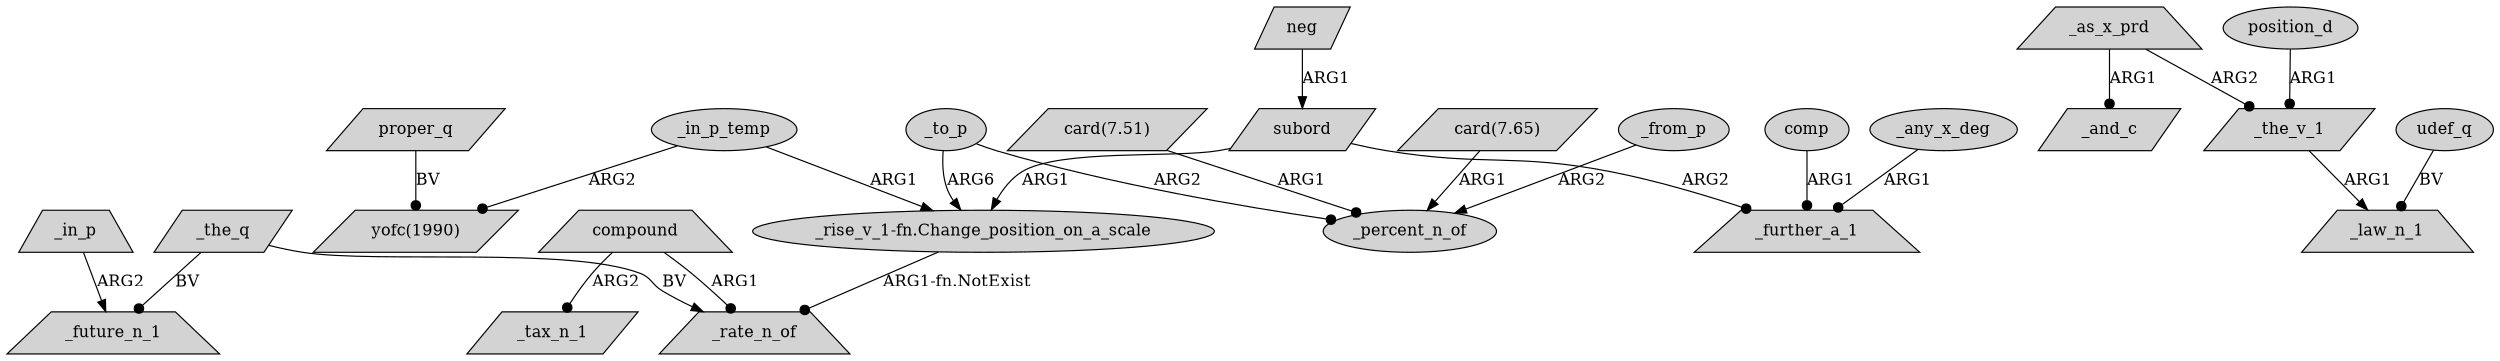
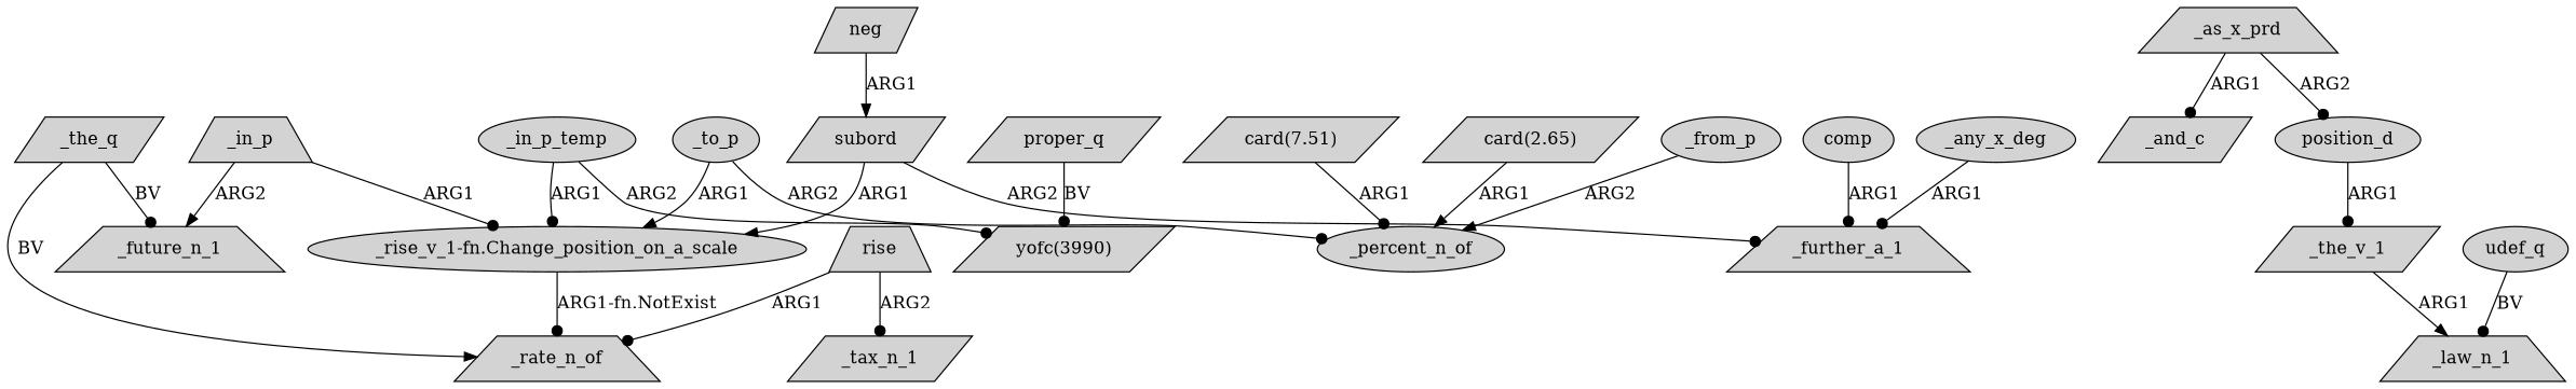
  digraph {
    node [shape=parallelogram style=filled]
    edge [arrowhead=dot]
    _future_n_1 [shape=trapezium]
    _the_q
    _rate_n_of [shape=trapezium]
    _as_x_prd [shape=trapezium]
    n5 [label=_the_v_1]
    _and_c
    _law_n_1 [shape=trapezium]
    "_rise_v_1-fn.Change_position_on_a_scale" [shape=ellipse]
-   compound [shape=trapezium]
+   compound [shape=trapezium label=rise]
    _tax_n_1
    _in_p [shape=trapezium]
    n12 [label=position_d shape=ellipse]
    udef_q [shape=ellipse]
    _percent_n_of [shape=ellipse]
    _in_p_temp [shape=ellipse]
-   "yofc(1990)"
+   "yofc(1990)" [label="yofc(3990)"]
    proper_q
    comp [shape=ellipse]
    _further_a_1 [shape=trapezium]
    "card(7.51)"
-   "card(7.65)"
+   "card(7.65)" [label="card(2.65)"]
    _to_p [shape=ellipse]
    _from_p [shape=ellipse]
    subord
    neg
    _any_x_deg [shape=ellipse]
    _the_q -> _future_n_1 [label=BV]
    _the_q -> _rate_n_of [arrowhead=normal label=BV]
-   _as_x_prd -> n5 [label=ARG2]
+   _as_x_prd -> n12 [label=ARG2]
    _as_x_prd -> _and_c [label=ARG1]
    n5 -> _law_n_1 [arrowhead=normal label=ARG1]
    "_rise_v_1-fn.Change_position_on_a_scale" -> _rate_n_of [label="ARG1-fn.NotExist"]
    compound -> _rate_n_of [label=ARG1]
    compound -> _tax_n_1 [label=ARG2]
    _in_p -> _future_n_1 [arrowhead=normal label=ARG2]
+   _in_p -> "_rise_v_1-fn.Change_position_on_a_scale" [label=ARG1]
    n12 -> n5 [label=ARG1]
    udef_q -> _law_n_1 [label=BV]
-   _in_p_temp -> "_rise_v_1-fn.Change_position_on_a_scale" [arrowhead=normal label=ARG1]
+   _in_p_temp -> "_rise_v_1-fn.Change_position_on_a_scale" [label=ARG1]
    _in_p_temp -> "yofc(1990)" [label=ARG2]
    proper_q -> "yofc(1990)" [label=BV]
    comp -> _further_a_1 [label=ARG1]
    "card(7.51)" -> _percent_n_of [label=ARG1]
    "card(7.65)" -> _percent_n_of [arrowhead=normal label=ARG1]
-   _to_p -> "_rise_v_1-fn.Change_position_on_a_scale" [arrowhead=normal label=ARG6]
+   _to_p -> "_rise_v_1-fn.Change_position_on_a_scale" [arrowhead=normal label=ARG1]
    _to_p -> _percent_n_of [label=ARG2]
    _from_p -> _percent_n_of [arrowhead=normal label=ARG2]
    subord -> "_rise_v_1-fn.Change_position_on_a_scale" [arrowhead=normal label=ARG1]
    subord -> _further_a_1 [label=ARG2]
    neg -> subord [arrowhead=normal label=ARG1]
    _any_x_deg -> _further_a_1 [label=ARG1]
  }
